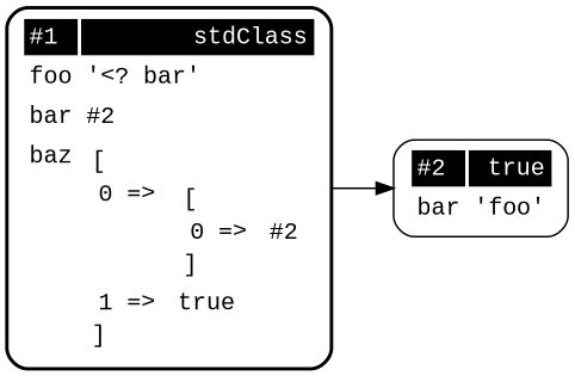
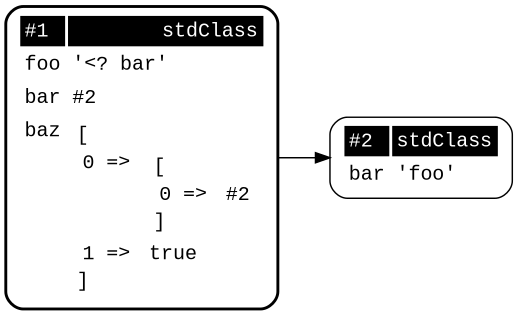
  digraph {
    fontsize=30
    labelloc=t
    rankdir=LR
    splines=true
    node [fillcolor=white fontname="Courier New" shape=Mrecord style="filled,bold"]
    n1 [label=<<table border="0" cellborder="0" cellpadding="3" bgcolor="white"><tr><td bgcolor="black" align="left"><font color="white">#1</font></td><td bgcolor="black" align="right"><font color="white">stdClass</font></td></tr><tr><td align="left" valign="top">foo</td><td align="left" valign="top">'&lt;? bar'</td></tr><tr><td align="left" valign="top">bar</td><td align="left" valign="top">#2</td></tr><tr><td align="left" valign="top">baz</td><td align="left" valign="top"><table border="0" cellborder="0" cellpadding="1" bgcolor="white"><tr><td align="left" valign="top" colspan="3">&#91;</td></tr><tr><td></td><td align="left" valign="top">0 =&gt; </td><td align="left" valign="top"><table border="0" cellborder="0" cellpadding="1" bgcolor="white"><tr><td align="left" valign="top" colspan="3">&#91;</td></tr><tr><td></td><td align="left" valign="top">0 =&gt; </td><td align="left" valign="top">#2</td></tr><tr><td align="left" valign="top" colspan="3">&#93;</td></tr></table></td></tr><tr><td></td><td align="left" valign="top">1 =&gt; </td><td align="left" valign="top">true</td></tr><tr><td align="left" valign="top" colspan="3">&#93;</td></tr></table></td></tr></table>> penwidth=2]
-   n2 [label=<<table border="0" cellborder="0" cellpadding="3" bgcolor="white"><tr><td bgcolor="black" align="left"><font color="white">#2</font></td><td bgcolor="black" align="right"><font color="white">true</font></td></tr><tr><td align="left" valign="top">bar</td><td align="left" valign="top">'foo'</td></tr></table>> penwidth=1]
+   n2 [label=<<table border="0" cellborder="0" cellpadding="3" bgcolor="white"><tr><td bgcolor="black" align="left"><font color="white">#2</font></td><td bgcolor="black" align="right"><font color="white">stdClass</font></td></tr><tr><td align="left" valign="top">bar</td><td align="left" valign="top">'foo'</td></tr></table>> penwidth=1]
    n1 -> n2
  }
